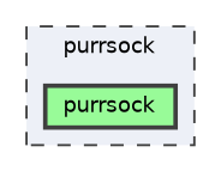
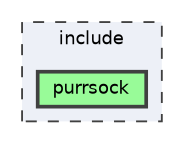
  digraph {
    compound=true
    n1 [color=grey25 fillcolor=palegreen fontname=Helvetica fontsize=10 height=0.2 label=purrsock shape=box style="filled,bold" width=0.4]
    subgraph cluster_1 {
      bgcolor="#edf0f7"
      fontname=Helvetica
      fontsize=10
-     label=purrsock
+     label=include
      pencolor=grey25
      style="filled,dashed"
      n1
    }
  }
